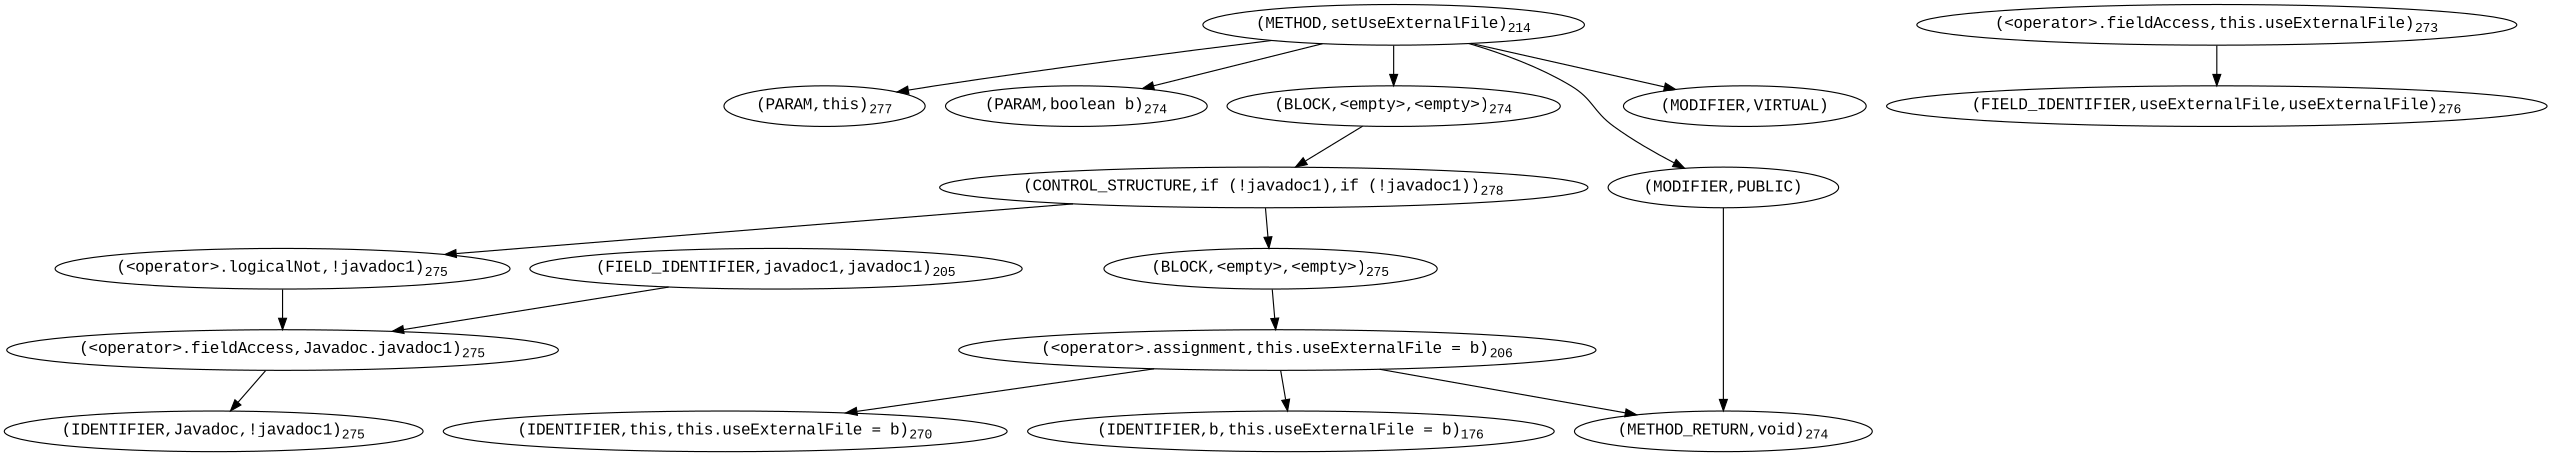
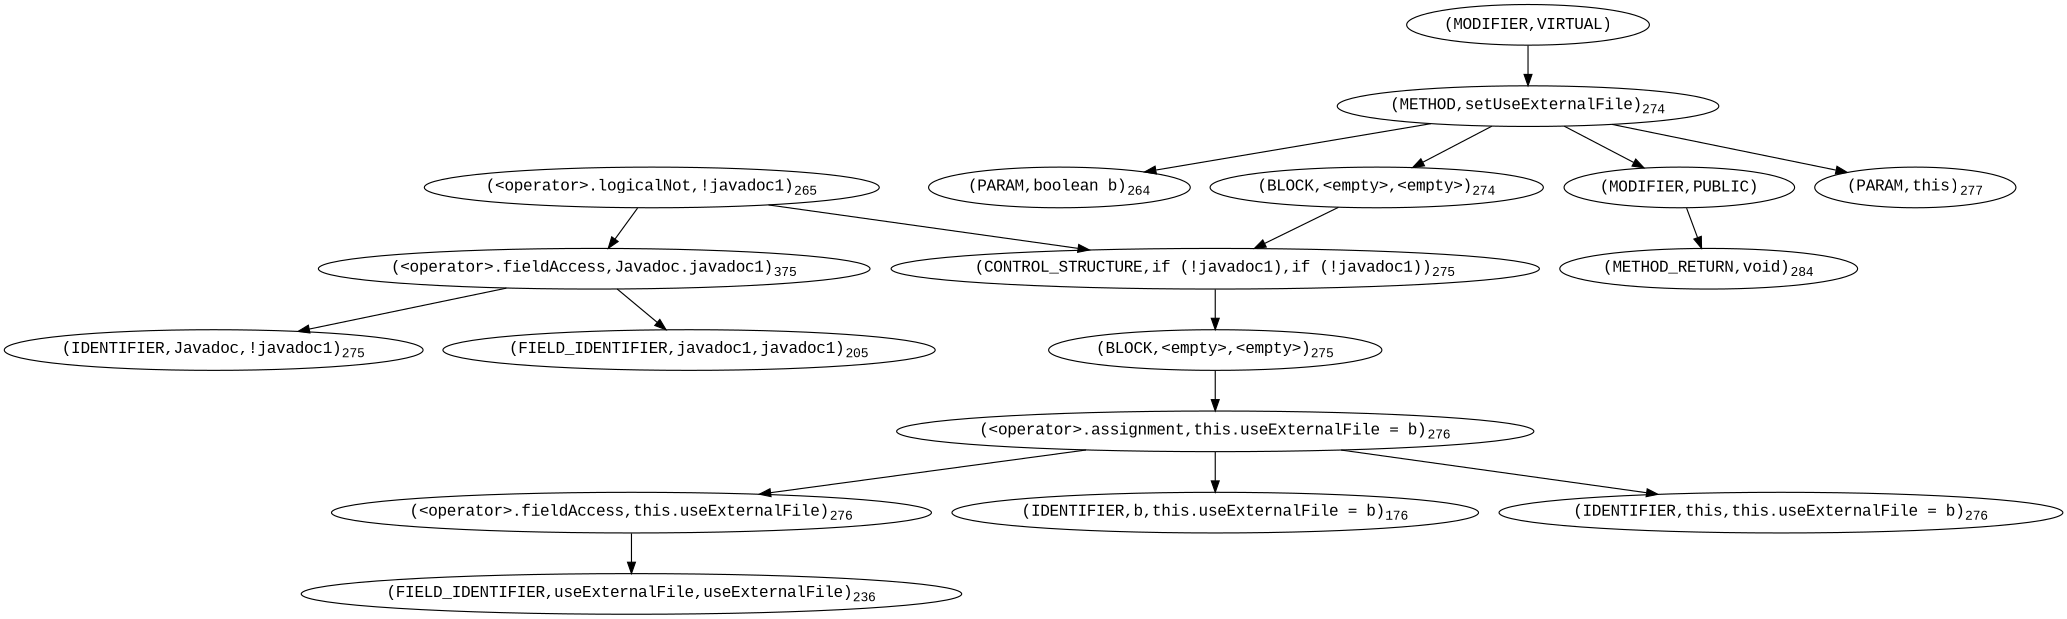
  digraph {
    fontname="Liberation Mono"
    node [fontname="Liberation Mono"]
    edge [fontname="Liberation Mono"]
-   n1 [label=<(METHOD,setUseExternalFile)<SUB>214</SUB>>]
+   n1 [label=<(METHOD,setUseExternalFile)<SUB>274</SUB>>]
    n2 [label=<(PARAM,this)<SUB>277</SUB>>]
-   n3 [label=<(PARAM,boolean b)<SUB>274</SUB>>]
+   n3 [label=<(PARAM,boolean b)<SUB>264</SUB>>]
    n4 [label=<(BLOCK,&lt;empty&gt;,&lt;empty&gt;)<SUB>274</SUB>>]
    n5 [label=<(MODIFIER,PUBLIC)>]
    n6 [label=<(MODIFIER,VIRTUAL)>]
-   n7 [label=<(CONTROL_STRUCTURE,if (!javadoc1),if (!javadoc1))<SUB>278</SUB>>]
-   n8 [label=<(METHOD_RETURN,void)<SUB>274</SUB>>]
-   n9 [label=<(&lt;operator&gt;.logicalNot,!javadoc1)<SUB>275</SUB>>]
+   n7 [label=<(CONTROL_STRUCTURE,if (!javadoc1),if (!javadoc1))<SUB>275</SUB>>]
+   n8 [label=<(METHOD_RETURN,void)<SUB>284</SUB>>]
+   n9 [label=<(&lt;operator&gt;.logicalNot,!javadoc1)<SUB>265</SUB>>]
    n10 [label=<(BLOCK,&lt;empty&gt;,&lt;empty&gt;)<SUB>275</SUB>>]
-   n11 [label=<(&lt;operator&gt;.fieldAccess,Javadoc.javadoc1)<SUB>275</SUB>>]
-   n12 [label=<(&lt;operator&gt;.assignment,this.useExternalFile = b)<SUB>206</SUB>>]
+   n11 [label=<(&lt;operator&gt;.fieldAccess,Javadoc.javadoc1)<SUB>375</SUB>>]
+   n12 [label=<(&lt;operator&gt;.assignment,this.useExternalFile = b)<SUB>276</SUB>>]
    n13 [label=<(IDENTIFIER,Javadoc,!javadoc1)<SUB>275</SUB>>]
    n14 [label=<(FIELD_IDENTIFIER,javadoc1,javadoc1)<SUB>205</SUB>>]
-   n15 [label=<(&lt;operator&gt;.fieldAccess,this.useExternalFile)<SUB>273</SUB>>]
+   n15 [label=<(&lt;operator&gt;.fieldAccess,this.useExternalFile)<SUB>276</SUB>>]
    n16 [label=<(IDENTIFIER,b,this.useExternalFile = b)<SUB>176</SUB>>]
-   n17 [label=<(IDENTIFIER,this,this.useExternalFile = b)<SUB>270</SUB>>]
-   n18 [label=<(FIELD_IDENTIFIER,useExternalFile,useExternalFile)<SUB>276</SUB>>]
+   n17 [label=<(IDENTIFIER,this,this.useExternalFile = b)<SUB>276</SUB>>]
+   n18 [label=<(FIELD_IDENTIFIER,useExternalFile,useExternalFile)<SUB>236</SUB>>]
    n1 -> n2
    n1 -> n3
    n1 -> n4
    n1 -> n5
-   n1 -> n6
+   n6 -> n1
    n4 -> n7
    n5 -> n8
-   n7 -> n9
+   n9 -> n7
    n7 -> n10
    n9 -> n11
    n10 -> n12
    n11 -> n13
-   n14 -> n11
-   n12 -> n8
+   n11 -> n14
+   n12 -> n15
    n12 -> n16
    n12 -> n17
    n15 -> n18
  }
